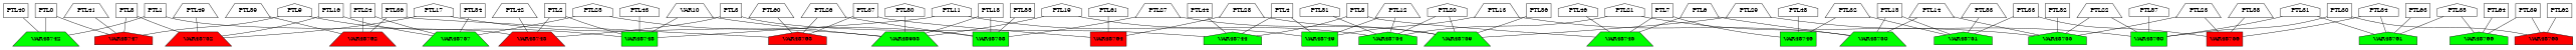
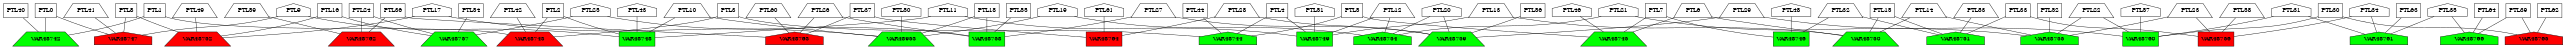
  graph {
    node [shape=box]
    VAR48742 [fillcolor=green shape=trapezium style=filled]
    PTL0
    VAR48747 [fillcolor=red shape=house style=filled]
    PTL1
    VAR48743 [fillcolor=red shape=trapezium style=filled]
    PTL2
    VAR48748 [fillcolor=green style=filled]
    PTL3
    VAR48744 [fillcolor=green shape=house style=filled]
    PTL4
    VAR48749 [fillcolor=green style=filled]
    PTL5
    VAR48745 [fillcolor=green shape=trapezium style=filled]
    PTL6 [shape=trapezium]
    VAR48750 [fillcolor=green shape=trapezium style=filled]
    PTL7
    VAR48746 [fillcolor=green style=filled]
    PTL8
    VAR48752 [fillcolor=red shape=trapezium style=filled]
    PTL9 [shape=house]
-   PTL10 [shape=trapezium label=VAR10]
+   PTL10 [shape=trapezium]
    n22 [fillcolor=green label=VAR48953 shape=trapezium style=filled]
    PTL11 [shape=house]
    PTL12 [shape=trapezium]
    VAR48754 [fillcolor=green shape=house style=filled]
    PTL13 [shape=trapezium]
    PTL14 [shape=trapezium]
    VAR48755 [fillcolor=green shape=house style=filled]
    PTL15
    VAR48751 [fillcolor=green shape=house style=filled]
    PTL16
    VAR48757 [fillcolor=green shape=trapezium style=filled]
    PTL17 [shape=house]
    PTL18
    VAR48758 [fillcolor=green style=filled]
    PTL19 [shape=house]
    PTL20 [shape=house]
    VAR48759 [fillcolor=green shape=trapezium style=filled]
    PTL21 [shape=house]
    PTL22 [shape=trapezium]
    VAR48760 [fillcolor=green style=filled]
    PTL23 [shape=trapezium]
    VAR48756 [fillcolor=red style=filled]
    PTL24
    VAR48762 [fillcolor=red shape=trapezium style=filled]
    PTL25 [shape=house]
    PTL26 [shape=trapezium]
    VAR48763 [fillcolor=red shape=house style=filled]
    PTL27 [shape=trapezium]
    PTL28 [shape=trapezium]
    VAR48764 [fillcolor=red style=filled]
    PTL29 [shape=trapezium]
    PTL30
    VAR48765 [fillcolor=red shape=house style=filled]
    PTL31 [shape=house]
    VAR48761 [fillcolor=green shape=house style=filled]
    PTL32 [shape=trapezium]
    PTL33
    PTL34 [shape=house]
    PTL35 [shape=house]
    VAR48766 [fillcolor=green shape=house style=filled]
    PTL36
    PTL37
    PTL39
    PTL40
    PTL41 [shape=trapezium]
    PTL42 [shape=trapezium]
    PTL43 [shape=house]
    PTL44
    PTL46 [shape=house]
    PTL48 [shape=house]
    PTL49 [shape=trapezium]
    PTL50 [shape=house]
    PTL51 [shape=house]
    PTL52
    PTL53 [shape=trapezium]
    PTL54
    PTL55
    PTL56
    PTL57 [shape=house]
    PTL58 [shape=trapezium]
    PTL59 [shape=trapezium]
    PTL60 [shape=trapezium]
    PTL61 [shape=house]
    PTL62
    PTL63
    PTL64
    PTL0 -- VAR48742
    PTL0 -- VAR48747
    PTL1 -- VAR48742
    PTL1 -- VAR48743
    PTL2 -- VAR48743
    PTL2 -- VAR48748
    PTL3 -- VAR48743
    PTL3 -- VAR48744
    PTL4 -- VAR48744
    PTL4 -- VAR48749
    PTL5 -- VAR48744
    PTL5 -- VAR48745
    PTL6 -- VAR48745
    PTL6 -- VAR48750
    PTL7 -- VAR48745
    PTL7 -- VAR48746
    PTL8 -- VAR48747
    PTL8 -- VAR48752
    PTL9 -- VAR48747
    PTL9 -- VAR48748
    PTL10 -- VAR48748
    PTL10 -- n22
    PTL11 -- VAR48748
    PTL11 -- VAR48749
    PTL12 -- VAR48749
    PTL12 -- VAR48754
    PTL13 -- VAR48749
    PTL13 -- VAR48750
    PTL14 -- VAR48750
    PTL14 -- VAR48755
    PTL15 -- VAR48750
    PTL15 -- VAR48751
    PTL16 -- VAR48752
    PTL16 -- VAR48757
    PTL17 -- VAR48752
    PTL17 -- n22
    PTL18 -- n22
    PTL18 -- VAR48758
    PTL19 -- n22
    PTL19 -- VAR48754
    PTL20 -- VAR48754
    PTL20 -- VAR48759
    PTL21 -- VAR48754
    PTL21 -- VAR48755
    PTL22 -- VAR48755
    PTL22 -- VAR48760
    PTL23 -- VAR48755
    PTL23 -- VAR48756
    PTL24 -- VAR48757
    PTL24 -- VAR48762
    PTL25 -- VAR48757
    PTL25 -- VAR48758
    PTL26 -- VAR48758
    PTL26 -- VAR48763
    PTL27 -- VAR48758
    PTL27 -- VAR48759
    PTL28 -- VAR48759
    PTL28 -- VAR48764
    PTL29 -- VAR48759
    PTL29 -- VAR48760
    PTL30 -- VAR48760
    PTL30 -- VAR48765
    PTL31 -- VAR48760
    PTL31 -- VAR48761
    PTL32 -- VAR48746
    PTL32 -- VAR48751
    PTL33 -- VAR48751
    PTL33 -- VAR48756
    PTL34 -- VAR48756
    PTL34 -- VAR48761
    PTL35 -- VAR48761
    PTL35 -- VAR48766
    PTL36 -- VAR48762
    PTL36 -- VAR48763
    PTL37 -- VAR48763
    PTL37 -- VAR48764
    PTL39 -- VAR48765
    PTL39 -- VAR48766
    PTL40 -- VAR48742
    PTL41 -- VAR48747
    PTL42 -- VAR48743
    PTL43 -- VAR48748
    PTL44 -- VAR48744
    PTL46 -- VAR48745
    PTL48 -- VAR48746
    PTL49 -- VAR48752
    PTL50 -- n22
-   PTL51 -- VAR48754
+   PTL51 -- VAR48749
    PTL52 -- VAR48755
    PTL53 -- VAR48751
    PTL54 -- VAR48757
    PTL55 -- VAR48758
    PTL56 -- VAR48759
    PTL57 -- VAR48760
    PTL58 -- VAR48756
    PTL59 -- VAR48762
    PTL60 -- VAR48763
    PTL61 -- VAR48764
    PTL62 -- VAR48765
    PTL63 -- VAR48761
    PTL64 -- VAR48766
  }
